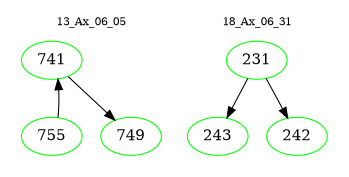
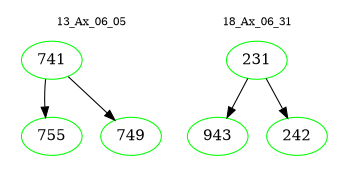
  digraph {
    node [color=green]
    edge [color=black]
    n1 [label=741]
    n2 [label=755]
    n3 [label=749]
    n4 [label=231]
-   n5 [label=243]
+   n5 [label=943]
    n6 [label=242]
    subgraph cluster_1 {
      color=white
      fontsize=10
      label="13_Ax_06_05"
      n1
      n2
      n3
    }
    subgraph cluster_2 {
      color=white
      fontsize=10
      label="18_Ax_06_31"
      n4
      n5
      n6
    }
-   n2 -> n1
+   n1 -> n2
    n1 -> n3
    n4 -> n5
    n4 -> n6
  }
